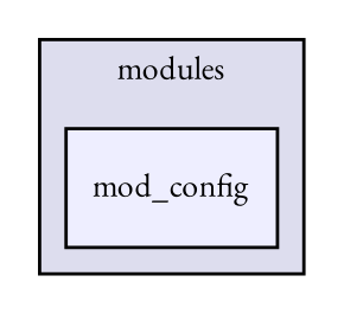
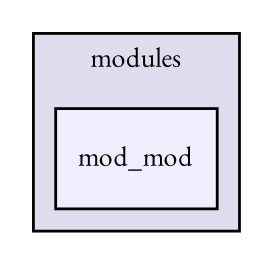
  digraph {
    compound=true
    fontname="EB Garamond"
-   n1 [fillcolor="#eeeeff" fontname="EB Garamond" fontsize=10 label=mod_config pencolor=black shape=box style=filled]
+   n1 [fillcolor="#eeeeff" fontname="EB Garamond" fontsize=10 label=mod_mod pencolor=black shape=box style=filled]
    subgraph cluster_1 {
      bgcolor="#ddddee"
      fontsize=10
      label=modules
      pencolor=black
      n1
    }
  }
